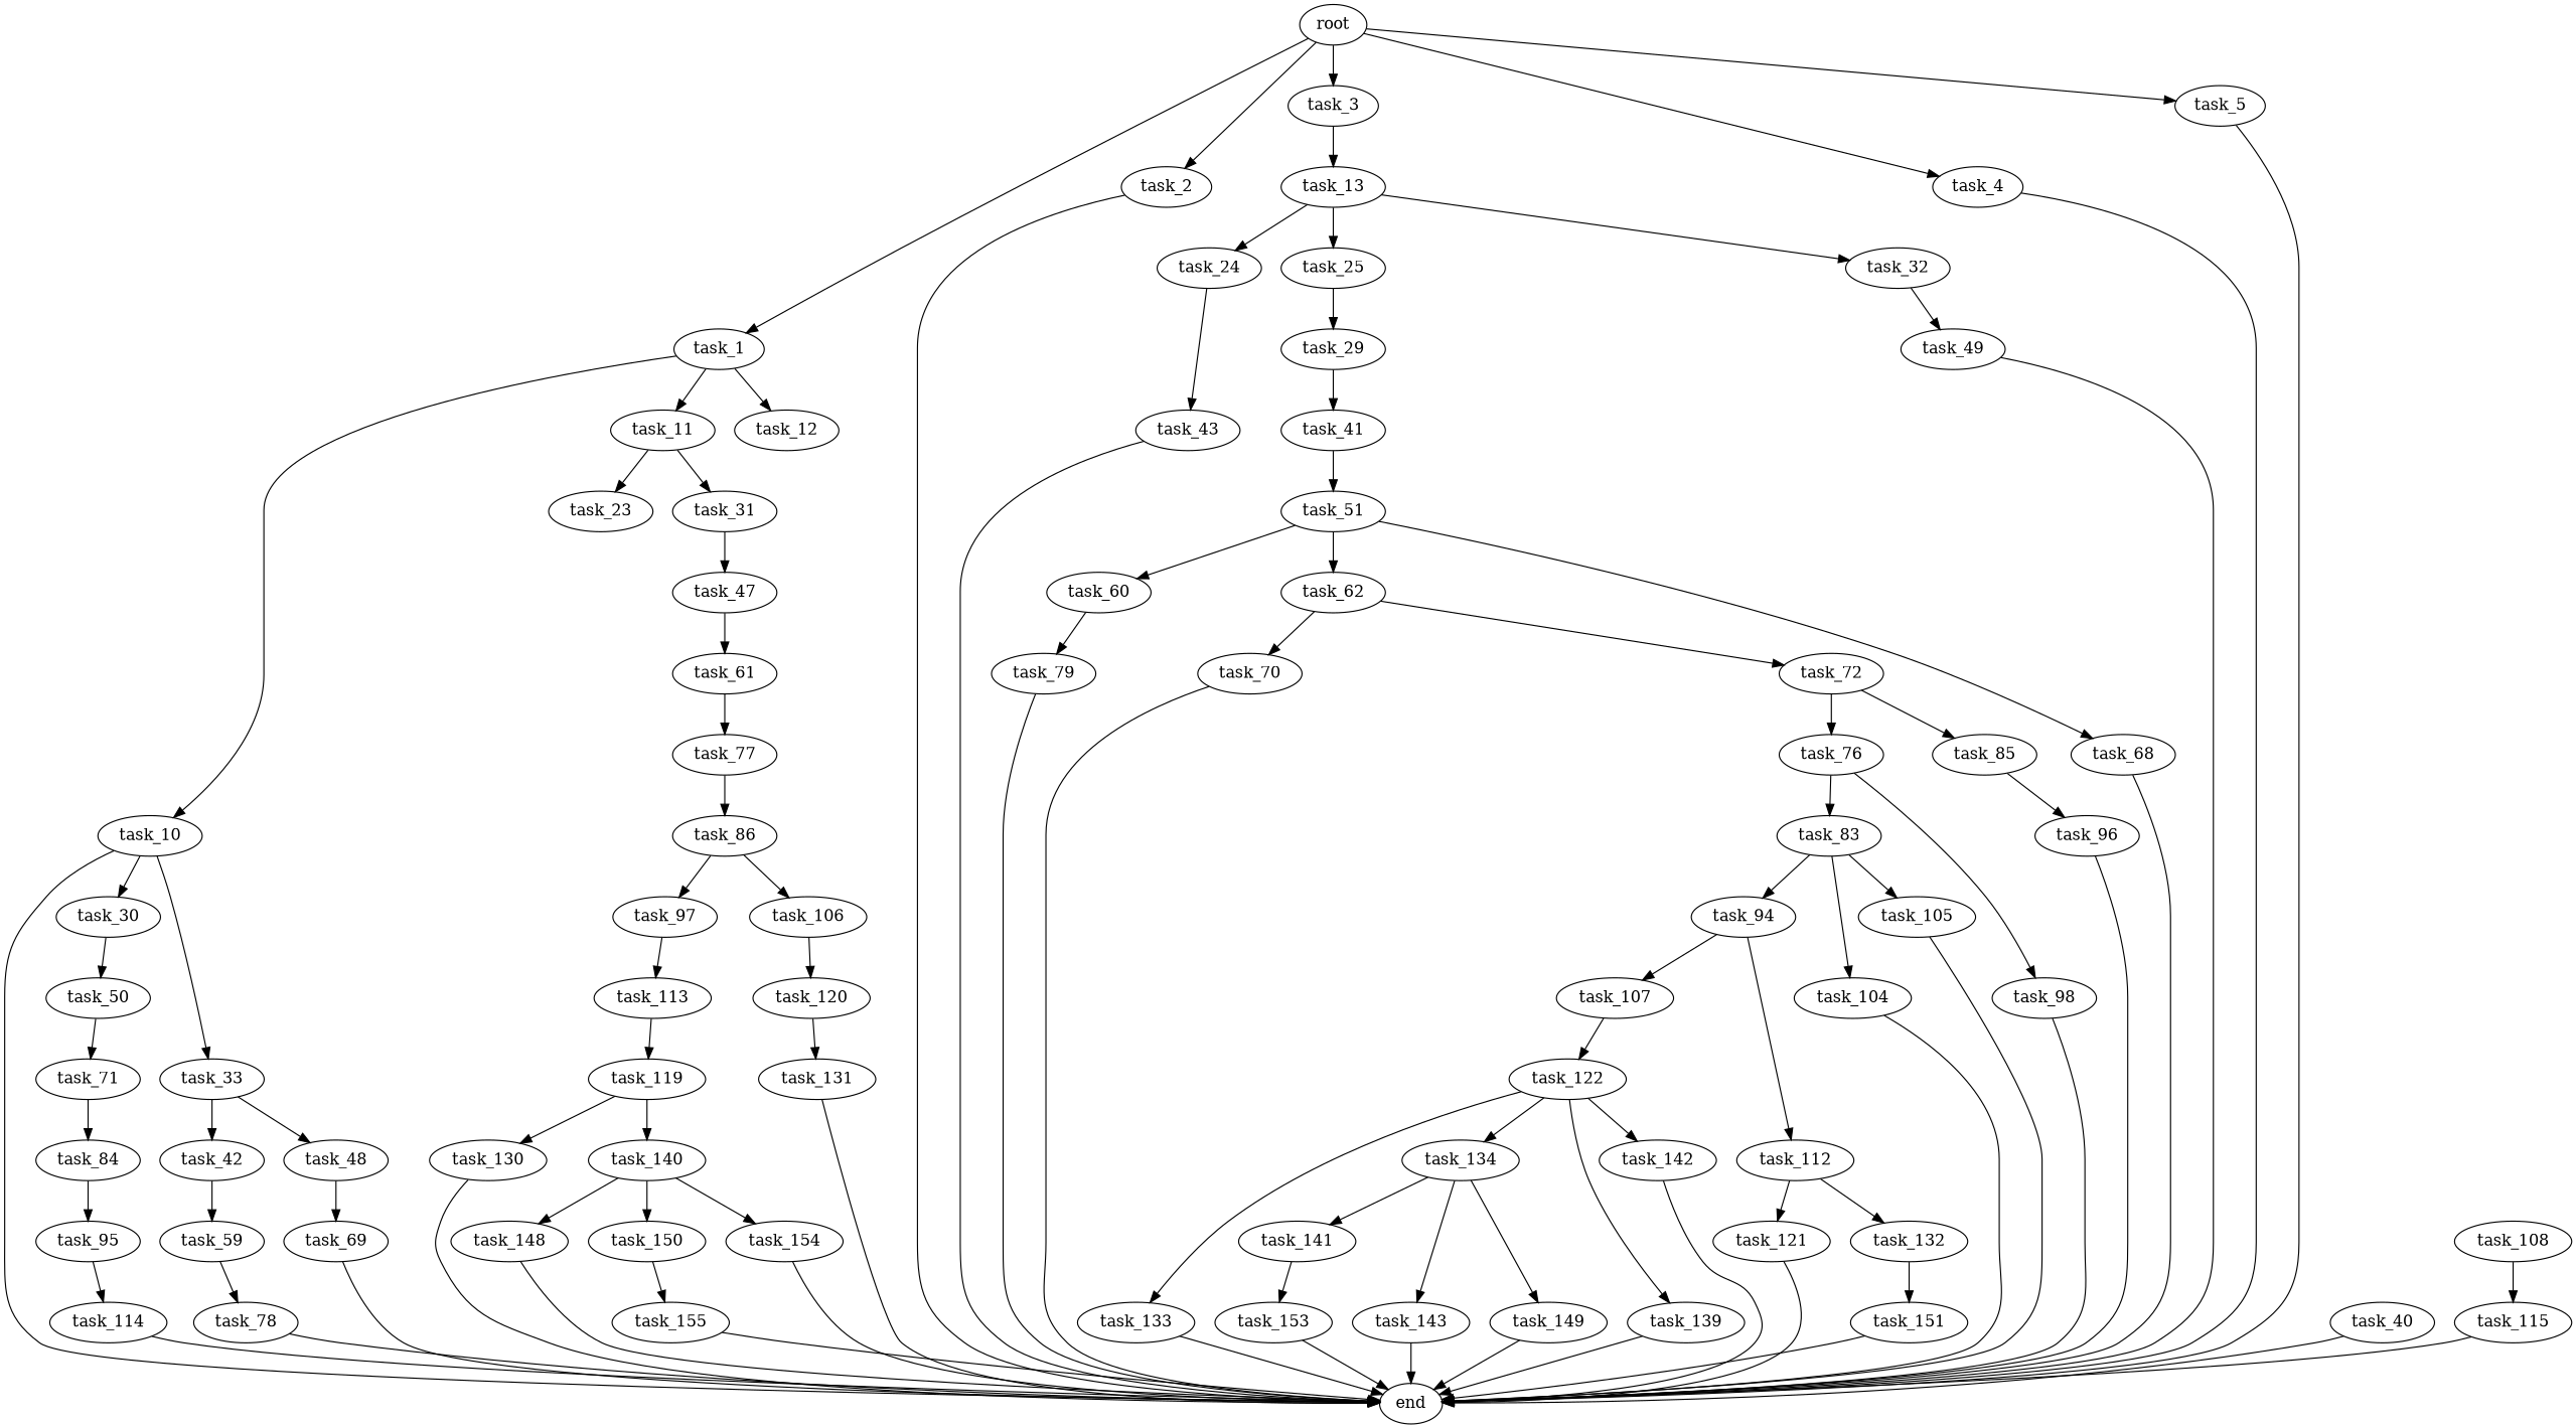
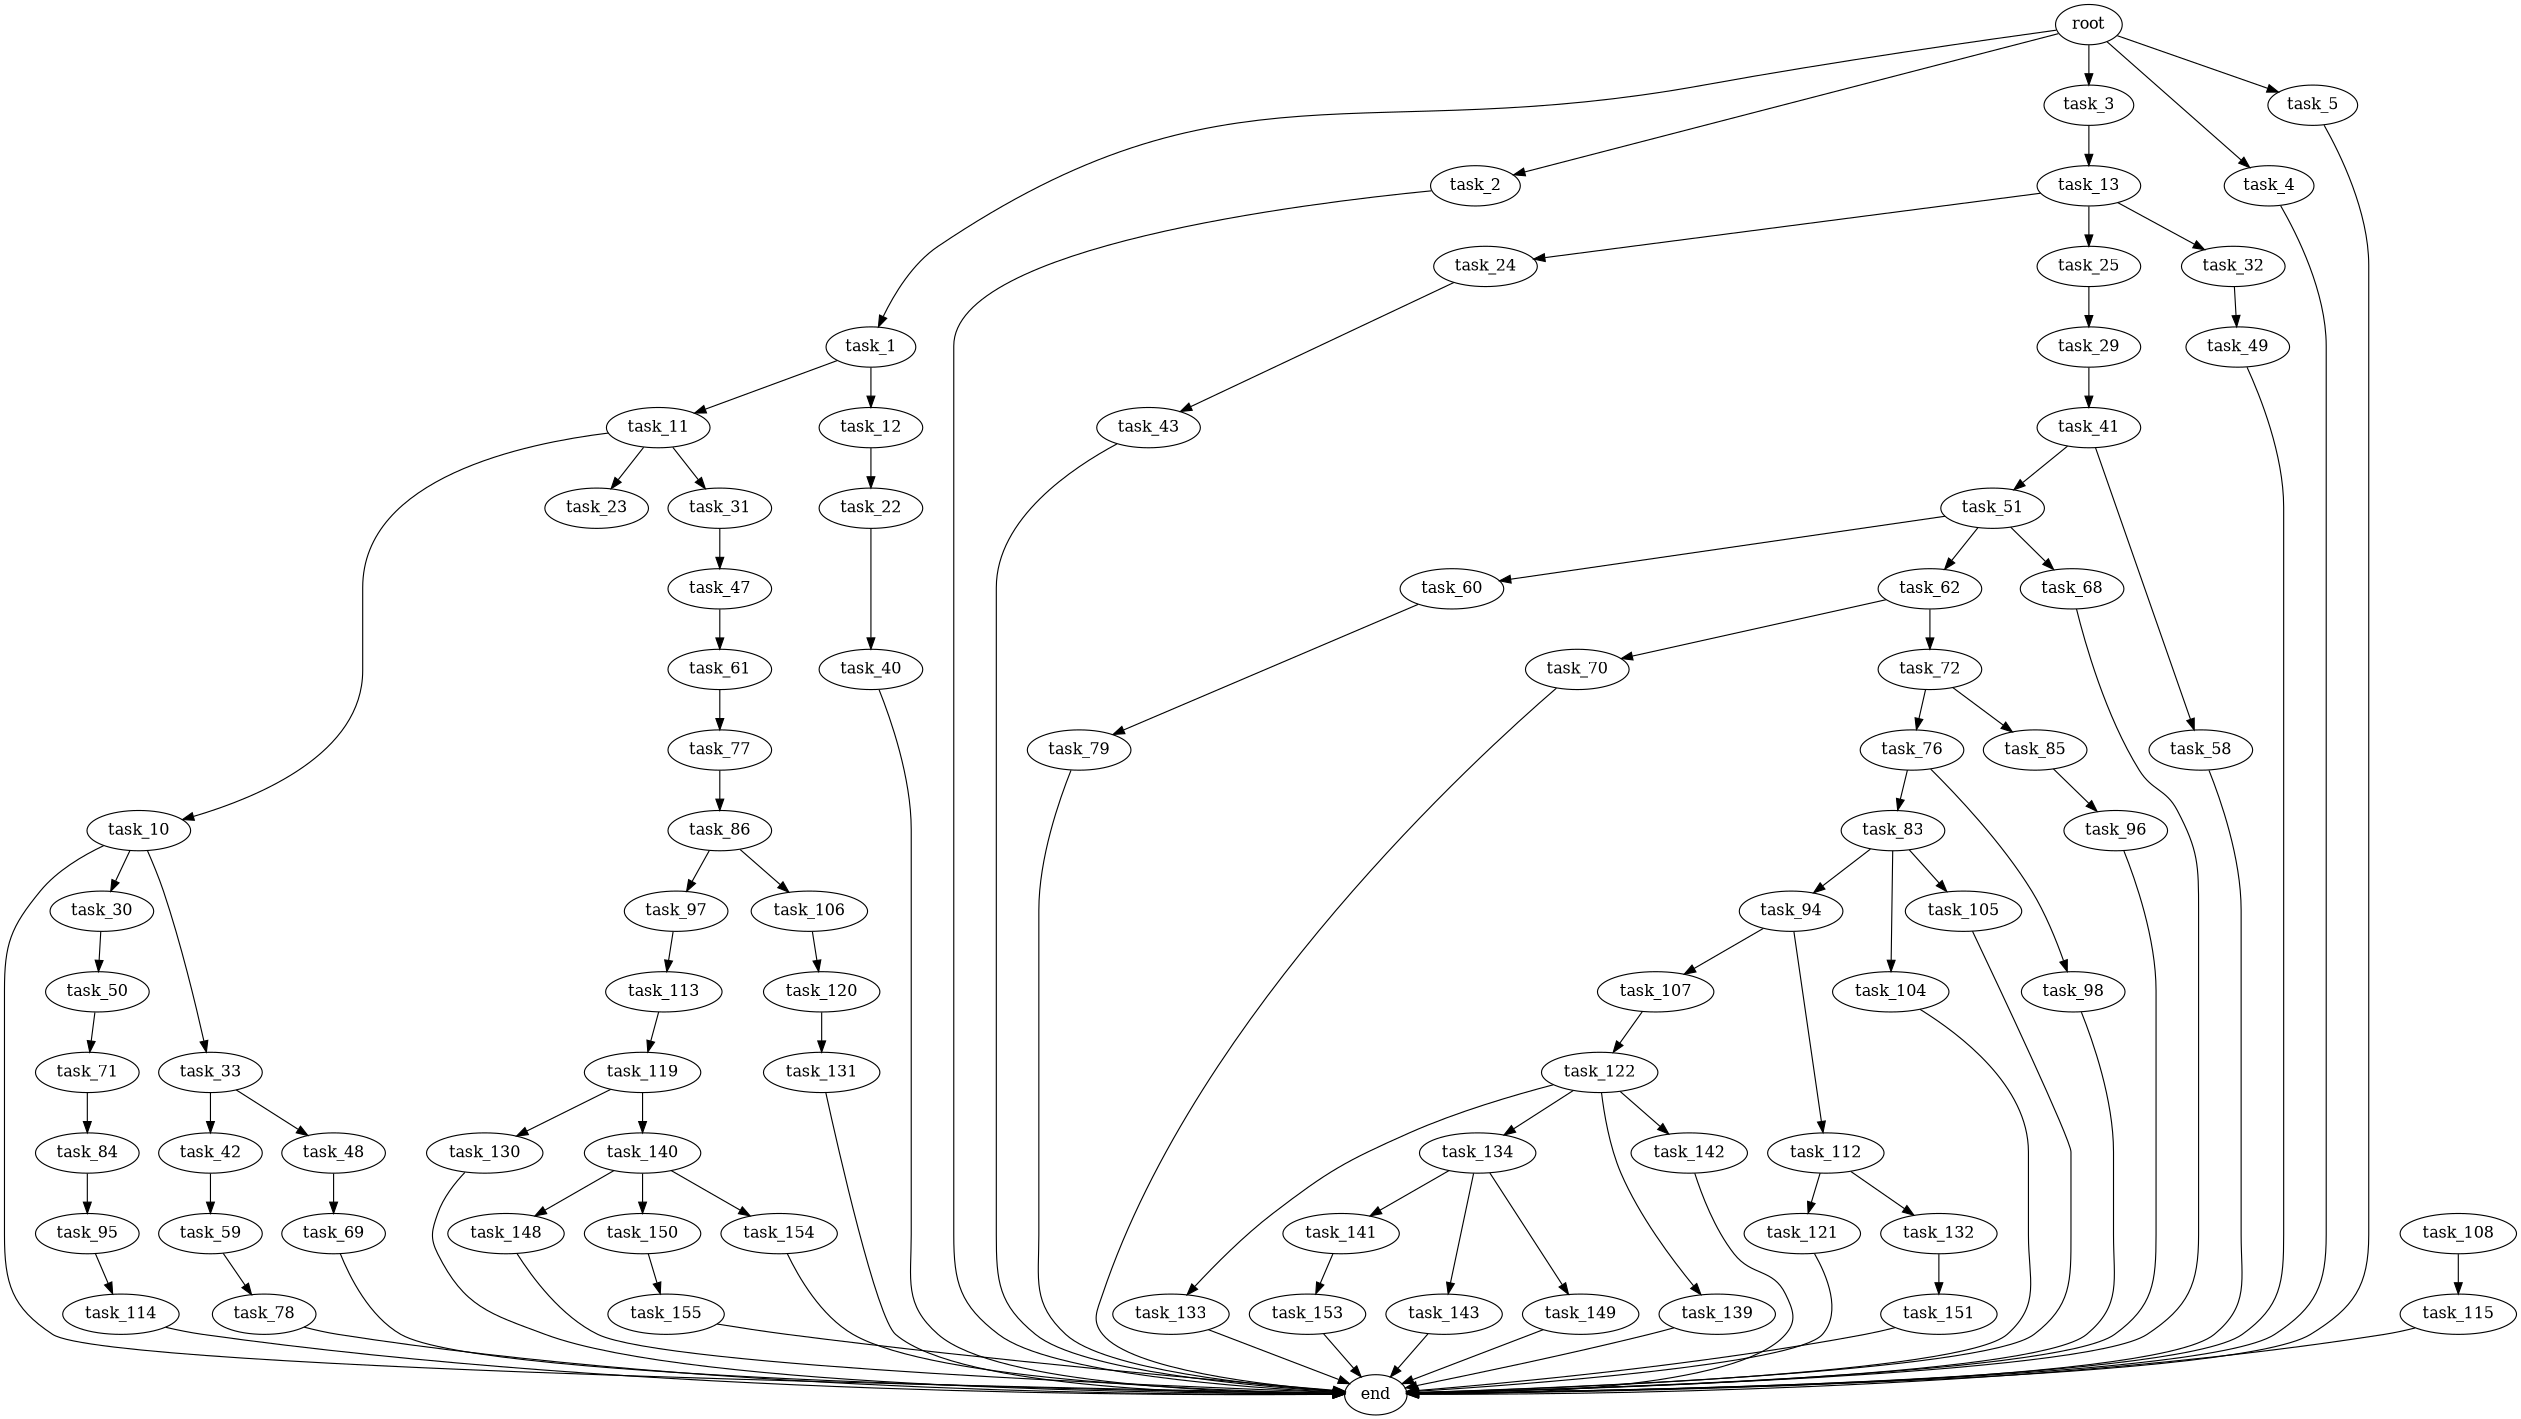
  digraph {
    root
    task_1
    task_2
    task_3
    task_4
    task_5
    task_10
    task_11
    task_12
    end
    task_13
    task_30
    task_33
    task_23
    task_31
+   task_22
    task_24
    task_25
    task_32
    task_50
    task_42
    task_48
    task_47
    task_40
    task_43
    task_29
    task_49
    task_41
    task_51
+   task_58
    task_71
    task_61
    task_59
    task_69
    task_60
    task_62
    task_68
    task_78
    task_77
    task_84
    task_79
    task_70
    task_72
    task_86
    task_76
    task_85
    task_95
    task_83
    task_98
    task_96
    task_94
    task_104
    task_105
    task_97
    task_106
    task_107
    task_112
    task_114
    task_113
    task_120
    task_122
    task_108
    task_115
    task_121
    task_132
    task_119
    task_131
    task_133
    task_134
    task_139
    task_142
    task_151
    task_130
    task_140
    task_148
    task_150
    task_154
    task_141
    task_143
    task_149
    task_153
    task_155
    root -> task_1
    root -> task_2
    root -> task_3
    root -> task_4
    root -> task_5
-   task_1 -> task_10
+   task_11 -> task_10
    task_1 -> task_11
    task_1 -> task_12
    task_2 -> end
    task_3 -> task_13
    task_4 -> end
    task_5 -> end
    task_10 -> end
    task_10 -> task_30
    task_10 -> task_33
    task_11 -> task_23
    task_11 -> task_31
+   task_12 -> task_22
    task_13 -> task_24
    task_13 -> task_25
    task_13 -> task_32
    task_30 -> task_50
    task_33 -> task_42
    task_33 -> task_48
    task_31 -> task_47
+   task_22 -> task_40
    task_24 -> task_43
    task_25 -> task_29
    task_32 -> task_49
    task_50 -> task_71
    task_42 -> task_59
    task_48 -> task_69
    task_47 -> task_61
    task_40 -> end
    task_43 -> end
    task_29 -> task_41
    task_49 -> end
    task_41 -> task_51
+   task_41 -> task_58
    task_51 -> task_60
    task_51 -> task_62
    task_51 -> task_68
+   task_58 -> end
    task_71 -> task_84
    task_61 -> task_77
    task_59 -> task_78
    task_69 -> end
    task_60 -> task_79
    task_62 -> task_70
    task_62 -> task_72
    task_68 -> end
    task_78 -> end
    task_77 -> task_86
    task_84 -> task_95
    task_79 -> end
    task_70 -> end
    task_72 -> task_76
    task_72 -> task_85
    task_86 -> task_97
    task_86 -> task_106
    task_76 -> task_83
    task_76 -> task_98
    task_85 -> task_96
    task_95 -> task_114
    task_83 -> task_94
    task_83 -> task_104
    task_83 -> task_105
    task_98 -> end
    task_96 -> end
    task_94 -> task_107
    task_94 -> task_112
    task_104 -> end
    task_105 -> end
    task_97 -> task_113
    task_106 -> task_120
    task_107 -> task_122
    task_112 -> task_121
    task_112 -> task_132
    task_114 -> end
    task_113 -> task_119
    task_120 -> task_131
    task_122 -> task_133
    task_122 -> task_134
    task_122 -> task_139
    task_122 -> task_142
    task_108 -> task_115
    task_115 -> end
    task_121 -> end
    task_132 -> task_151
    task_119 -> task_130
    task_119 -> task_140
    task_131 -> end
    task_133 -> end
    task_134 -> task_141
    task_134 -> task_143
    task_134 -> task_149
    task_139 -> end
    task_142 -> end
    task_151 -> end
    task_130 -> end
    task_140 -> task_148
    task_140 -> task_150
    task_140 -> task_154
    task_148 -> end
    task_150 -> task_155
    task_154 -> end
    task_141 -> task_153
    task_143 -> end
    task_149 -> end
    task_153 -> end
    task_155 -> end
  }
